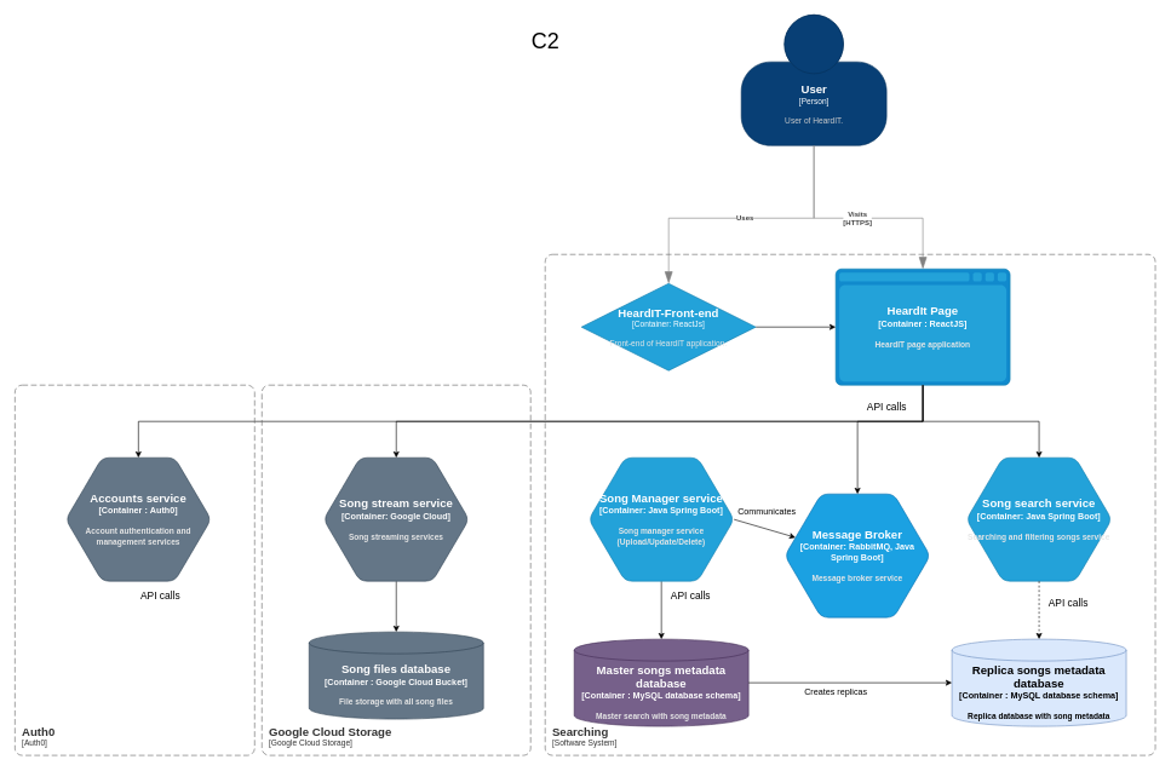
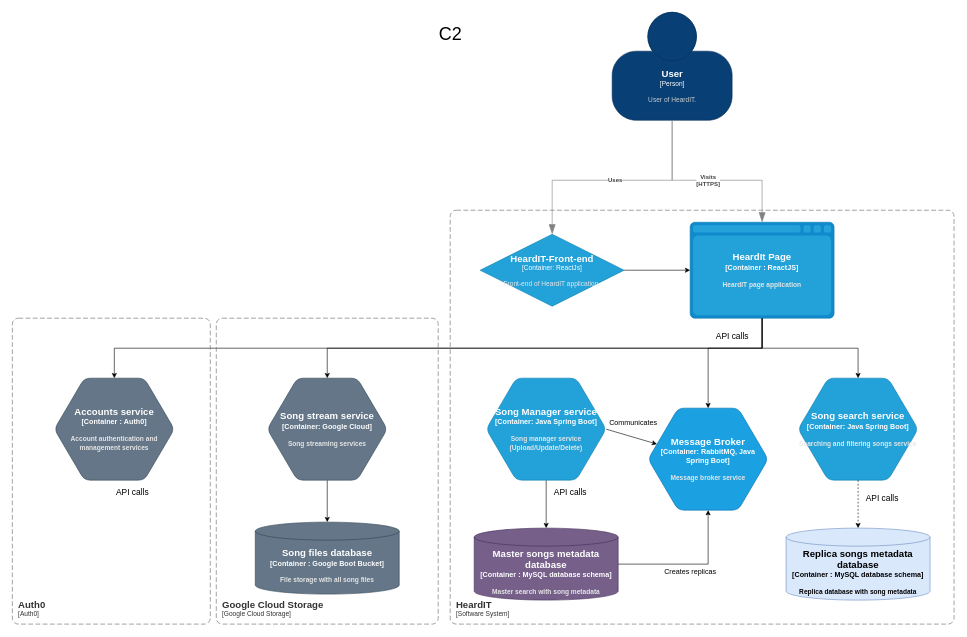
  <mxCell id="0" />
  <mxCell id="1" parent="0" />
  <mxCell id="2" value="&lt;font style=&quot;font-size: 16px&quot;&gt;&lt;b&gt;User&lt;/b&gt;&lt;/font&gt;&lt;div&gt;[Person]&lt;/div&gt;&lt;br&gt;&lt;div&gt;&lt;font style=&quot;font-size: 11px&quot;&gt;&lt;font color=&quot;#cccccc&quot;&gt;User of HeardIT.&lt;/font&gt;&lt;/div&gt;" style="html=1;fontSize=11;dashed=0;whitespace=wrap;fillColor=#083F75;strokeColor=#06315C;fontColor=#ffffff;shape=mxgraph.c4.person2;align=center;metaEdit=1;points=[[0.5,0,0],[1,0.5,0],[1,0.75,0],[0.75,1,0],[0.5,1,0],[0.25,1,0],[0,0.75,0],[0,0.5,0]];resizable=0;" vertex="1" parent="1"><mxGeometry x="1020" y="20" width="200" height="180" as="geometry" /></mxCell>
  <mxCell id="3" value="&lt;div style=&quot;text-align: left&quot;&gt;&lt;div style=&quot;text-align: center&quot;&gt;&lt;b&gt;Uses&lt;/b&gt;&lt;/div&gt;" style="endArrow=blockThin;html=1;fontSize=10;fontColor=#404040;strokeWidth=1;endFill=1;strokeColor=#828282;elbow=vertical;metaEdit=1;endSize=14;startSize=14;jumpStyle=arc;jumpSize=16;rounded=0;edgeStyle=orthogonalEdgeStyle;exitX=0.5;exitY=1;exitDx=0;exitDy=0;exitPerimeter=0;entryX=0.5;entryY=0;entryDx=0;entryDy=0;entryPerimeter=0;" edge="1" source="2" target="9" parent="1"><mxGeometry width="240" relative="1" as="geometry"><mxPoint x="860" y="335" as="sourcePoint" /><mxPoint x="985" y="340" as="targetPoint" /><Array as="points"><mxPoint x="1120" y="300" /><mxPoint x="920" y="300" /></Array></mxGeometry></mxCell>
  <mxCell id="4" value="C2" style="text;html=1;align=center;verticalAlign=middle;resizable=0;points=[];autosize=1;strokeColor=none;fillColor=none;fontSize=30;" vertex="1" parent="1"><mxGeometry x="720" y="30" width="60" height="50" as="geometry" /></mxCell>
- <mxCell id="5" value="&lt;font style=&quot;font-size: 16px&quot;&gt;&lt;b&gt;&lt;div style=&quot;text-align: left&quot;&gt;Searching&lt;/div&gt;&lt;/b&gt;&lt;/font&gt;&lt;div style=&quot;text-align: left&quot;&gt;[Software System]&lt;/div&gt;" style="rounded=1;fontSize=11;whiteSpace=wrap;html=1;dashed=1;arcSize=20;fillColor=none;strokeColor=#666666;fontColor=#333333;labelBackgroundColor=none;align=left;verticalAlign=bottom;labelBorderColor=none;spacingTop=0;spacing=10;dashPattern=8 4;metaEdit=1;rotatable=0;perimeter=rectanglePerimeter;noLabel=0;labelPadding=0;allowArrows=0;connectable=0;expand=0;recursiveResize=0;editable=1;pointerEvents=0;absoluteArcSize=1;points=[[0.25,0,0],[0.5,0,0],[0.75,0,0],[1,0.25,0],[1,0.5,0],[1,0.75,0],[0.75,1,0],[0.5,1,0],[0.25,1,0],[0,0.75,0],[0,0.5,0],[0,0.25,0]];" vertex="1" parent="1"><mxGeometry x="750" y="350" width="840" height="690" as="geometry" /></mxCell>
+ <mxCell id="5" value="&lt;font style=&quot;font-size: 16px&quot;&gt;&lt;b&gt;&lt;div style=&quot;text-align: left&quot;&gt;HeardIT&lt;/div&gt;&lt;/b&gt;&lt;/font&gt;&lt;div style=&quot;text-align: left&quot;&gt;[Software System]&lt;/div&gt;" style="rounded=1;fontSize=11;whiteSpace=wrap;html=1;dashed=1;arcSize=20;fillColor=none;strokeColor=#666666;fontColor=#333333;labelBackgroundColor=none;align=left;verticalAlign=bottom;labelBorderColor=none;spacingTop=0;spacing=10;dashPattern=8 4;metaEdit=1;rotatable=0;perimeter=rectanglePerimeter;noLabel=0;labelPadding=0;allowArrows=0;connectable=0;expand=0;recursiveResize=0;editable=1;pointerEvents=0;absoluteArcSize=1;points=[[0.25,0,0],[0.5,0,0],[0.75,0,0],[1,0.25,0],[1,0.5,0],[1,0.75,0],[0.75,1,0],[0.5,1,0],[0.25,1,0],[0,0.75,0],[0,0.5,0],[0,0.25,0]];" vertex="1" parent="1"><mxGeometry x="750" y="350" width="840" height="690" as="geometry" /></mxCell>
  <mxCell id="6" style="edgeStyle=orthogonalEdgeStyle;rounded=0;orthogonalLoop=1;jettySize=auto;html=1;exitX=0.5;exitY=1;exitDx=0;exitDy=0;exitPerimeter=0;entryX=0.5;entryY=0;entryDx=0;entryDy=0;entryPerimeter=0;fontSize=30;" edge="1" source="7" target="10" parent="1"><mxGeometry relative="1" as="geometry" /></mxCell>
  <mxCell id="7" value="&lt;font style=&quot;font-size: 16px&quot;&gt;&lt;b&gt;HeardIt Page&lt;/font&gt;&lt;div&gt;[Container :&amp;nbsp;ReactJS]&lt;/div&gt;&lt;br&gt;&lt;div&gt;&lt;font style=&quot;font-size: 11px&quot;&gt;&lt;font color=&quot;#E6E6E6&quot;&gt;HeardIT page application&lt;/font&gt;&lt;/div&gt;" style="shape=mxgraph.c4.webBrowserContainer;whiteSpace=wrap;html=1;boundedLbl=1;rounded=0;labelBackgroundColor=none;fillColor=#118ACD;fontSize=12;fontColor=#ffffff;align=center;strokeColor=#0E7DAD;metaEdit=1;points=[[0.5,0,0],[1,0.25,0],[1,0.5,0],[1,0.75,0],[0.5,1,0],[0,0.75,0],[0,0.5,0],[0,0.25,0]];resizable=0;" vertex="1" parent="1"><mxGeometry x="1150" y="370" width="240" height="160" as="geometry" /></mxCell>
  <mxCell id="8" style="edgeStyle=orthogonalEdgeStyle;rounded=0;orthogonalLoop=1;jettySize=auto;html=1;exitX=1;exitY=0.5;exitDx=0;exitDy=0;exitPerimeter=0;fontSize=30;" edge="1" source="9" target="7" parent="1"><mxGeometry relative="1" as="geometry" /></mxCell>
  <mxCell id="9" value="&lt;font style=&quot;font-size: 16px&quot;&gt;&lt;b&gt;HeardIT-Front-end&lt;/b&gt;&lt;/font&gt;&lt;div&gt;[Container: ReactJs]&lt;/div&gt;&lt;br&gt;&lt;div&gt;&lt;font style=&quot;font-size: 11px&quot;&gt;&lt;font color=&quot;#E6E6E6&quot;&gt;Front-end of HeardIT application.&lt;/font&gt;&lt;/div&gt;" style="rhombus;whiteSpace=wrap;html=1;fontSize=11;labelBackgroundColor=none;fillColor=#23A2D9;fontColor=#ffffff;align=center;arcSize=10;strokeColor=#0E7DAD;metaEdit=1;resizable=0;points=[[0.25,0,0],[0.5,0,0],[0.75,0,0],[1,0.25,0],[1,0.5,0],[1,0.75,0],[0.75,1,0],[0.5,1,0],[0.25,1,0],[0,0.75,0],[0,0.5,0],[0,0.25,0]];" vertex="1" parent="1"><mxGeometry x="800" y="390" width="240" height="120" as="geometry" /></mxCell>
  <mxCell id="10" value="&lt;font style=&quot;font-size: 16px&quot;&gt;&lt;b&gt;Accounts service&lt;/font&gt;&lt;div&gt;[Container :&amp;nbsp;Auth0]&lt;/div&gt;&lt;br&gt;&lt;div&gt;&lt;font style=&quot;font-size: 11px&quot;&gt;&lt;font color=&quot;#E6E6E6&quot;&gt;Account authentication and management services&lt;/font&gt;&lt;/div&gt;" style="shape=hexagon;size=50;perimeter=hexagonPerimeter2;whiteSpace=wrap;html=1;fixedSize=1;rounded=1;labelBackgroundColor=none;fillColor=#647687;fontSize=12;fontColor=#ffffff;align=center;strokeColor=#314354;metaEdit=1;points=[[0.5,0,0],[1,0.25,0],[1,0.5,0],[1,0.75,0],[0.5,1,0],[0,0.75,0],[0,0.5,0],[0,0.25,0]];resizable=0;" vertex="1" parent="1"><mxGeometry x="90" y="630" width="200" height="170" as="geometry" /></mxCell>
  <mxCell id="11" style="edgeStyle=orthogonalEdgeStyle;rounded=0;orthogonalLoop=1;jettySize=auto;html=1;exitX=0.5;exitY=1;exitDx=0;exitDy=0;exitPerimeter=0;entryX=0.5;entryY=0;entryDx=0;entryDy=0;entryPerimeter=0;fontSize=14;" edge="1" source="12" target="17" parent="1"><mxGeometry relative="1" as="geometry" /></mxCell>
  <mxCell id="12" value="&lt;font style=&quot;font-size: 16px&quot;&gt;&lt;b&gt;Song stream service&lt;/font&gt;&lt;div&gt;[Container:&amp;nbsp;Google Cloud]&lt;/div&gt;&lt;br&gt;&lt;div&gt;&lt;font style=&quot;font-size: 11px&quot;&gt;&lt;font color=&quot;#E6E6E6&quot;&gt;Song streaming services&lt;/font&gt;&lt;/div&gt;" style="shape=hexagon;size=50;perimeter=hexagonPerimeter2;whiteSpace=wrap;html=1;fixedSize=1;rounded=1;labelBackgroundColor=none;fillColor=#647687;fontSize=12;fontColor=#ffffff;align=center;strokeColor=#314354;metaEdit=1;points=[[0.5,0,0],[1,0.25,0],[1,0.5,0],[1,0.75,0],[0.5,1,0],[0,0.75,0],[0,0.5,0],[0,0.25,0]];resizable=0;" vertex="1" parent="1"><mxGeometry x="445" y="630" width="200" height="170" as="geometry" /></mxCell>
  <mxCell id="13" style="edgeStyle=orthogonalEdgeStyle;rounded=0;orthogonalLoop=1;jettySize=auto;html=1;exitX=0.5;exitY=1;exitDx=0;exitDy=0;exitPerimeter=0;entryX=0.5;entryY=0;entryDx=0;entryDy=0;entryPerimeter=0;fontSize=14;" edge="1" source="15" target="18" parent="1"><mxGeometry relative="1" as="geometry" /></mxCell>
  <mxCell id="14" style="rounded=0;orthogonalLoop=1;jettySize=auto;html=1;strokeColor=default;jumpStyle=none;exitX=1;exitY=0.5;exitDx=0;exitDy=0;exitPerimeter=0;startArrow=none;startFill=0;" edge="1" parent="1" source="15" target="29"><mxGeometry relative="1" as="geometry" /></mxCell>
  <mxCell id="15" value="&lt;font style=&quot;font-size: 16px&quot;&gt;&lt;b&gt;Song Manager service&lt;/font&gt;&lt;div&gt;[Container:&amp;nbsp;Java Spring Boot]&lt;/div&gt;&lt;br&gt;&lt;div&gt;&lt;font style=&quot;font-size: 11px&quot;&gt;&lt;font color=&quot;#E6E6E6&quot;&gt;Song manager service (Upload/Update/Delete)&lt;/font&gt;&lt;/div&gt;" style="shape=hexagon;size=50;perimeter=hexagonPerimeter2;whiteSpace=wrap;html=1;fixedSize=1;rounded=1;labelBackgroundColor=none;fillColor=#23A2D9;fontSize=12;fontColor=#ffffff;align=center;strokeColor=#0E7DAD;metaEdit=1;points=[[0.5,0,0],[1,0.25,0],[1,0.5,0],[1,0.75,0],[0.5,1,0],[0,0.75,0],[0,0.5,0],[0,0.25,0]];resizable=0;" vertex="1" parent="1"><mxGeometry x="810" y="630" width="200" height="170" as="geometry" /></mxCell>
  <mxCell id="16" value="&lt;font style=&quot;font-size: 14px;&quot;&gt;API calls&lt;/font&gt;" style="text;html=1;align=center;verticalAlign=middle;resizable=0;points=[];autosize=1;strokeColor=none;fillColor=none;fontSize=30;" vertex="1" parent="1"><mxGeometry x="1180" y="530" width="80" height="50" as="geometry" /></mxCell>
- <mxCell id="17" value="&lt;font style=&quot;font-size: 16px&quot;&gt;&lt;b&gt;Song files database&lt;/font&gt;&lt;div&gt;[Container :&amp;nbsp;Google Cloud Bucket]&lt;/div&gt;&lt;br&gt;&lt;div&gt;&lt;font style=&quot;font-size: 11px&quot;&gt;&lt;font color=&quot;#E6E6E6&quot;&gt;File storage with all song files&lt;/font&gt;&lt;/div&gt;" style="shape=cylinder3;size=15;whiteSpace=wrap;html=1;boundedLbl=1;rounded=0;labelBackgroundColor=none;fillColor=#647687;fontSize=12;fontColor=#ffffff;align=center;strokeColor=#314354;metaEdit=1;points=[[0.5,0,0],[1,0.25,0],[1,0.5,0],[1,0.75,0],[0.5,1,0],[0,0.75,0],[0,0.5,0],[0,0.25,0]];resizable=0;" vertex="1" parent="1"><mxGeometry x="425" y="870" width="240" height="120" as="geometry" /></mxCell>
+ <mxCell id="17" value="&lt;font style=&quot;font-size: 16px&quot;&gt;&lt;b&gt;Song files database&lt;/font&gt;&lt;div&gt;[Container :&amp;nbsp;Google Boot Bucket]&lt;/div&gt;&lt;br&gt;&lt;div&gt;&lt;font style=&quot;font-size: 11px&quot;&gt;&lt;font color=&quot;#E6E6E6&quot;&gt;File storage with all song files&lt;/font&gt;&lt;/div&gt;" style="shape=cylinder3;size=15;whiteSpace=wrap;html=1;boundedLbl=1;rounded=0;labelBackgroundColor=none;fillColor=#647687;fontSize=12;fontColor=#ffffff;align=center;strokeColor=#314354;metaEdit=1;points=[[0.5,0,0],[1,0.25,0],[1,0.5,0],[1,0.75,0],[0.5,1,0],[0,0.75,0],[0,0.5,0],[0,0.25,0]];resizable=0;" vertex="1" parent="1"><mxGeometry x="425" y="870" width="240" height="120" as="geometry" /></mxCell>
  <mxCell id="18" value="&lt;font style=&quot;font-size: 16px&quot;&gt;&lt;b&gt;Master songs metadata database&lt;/font&gt;&lt;div&gt;[Container :&amp;nbsp;MySQL database schema]&lt;/div&gt;&lt;br&gt;&lt;div&gt;&lt;font style=&quot;font-size: 11px&quot;&gt;&lt;font color=&quot;#E6E6E6&quot;&gt;Master search with song metadata&lt;/font&gt;&lt;/div&gt;" style="shape=cylinder3;size=15;whiteSpace=wrap;html=1;boundedLbl=1;rounded=0;labelBackgroundColor=none;fillColor=#76608a;fontSize=12;align=center;strokeColor=#432D57;metaEdit=1;points=[[0.5,0,0],[1,0.25,0],[1,0.5,0],[1,0.75,0],[0.5,1,0],[0,0.75,0],[0,0.5,0],[0,0.25,0]];resizable=0;fontColor=#ffffff;" vertex="1" parent="1"><mxGeometry x="790" y="880" width="240" height="120" as="geometry" /></mxCell>
  <mxCell id="19" value="&lt;font style=&quot;font-size: 14px;&quot;&gt;API calls&lt;/font&gt;" style="text;html=1;align=center;verticalAlign=middle;resizable=0;points=[];autosize=1;strokeColor=none;fillColor=none;fontSize=30;" vertex="1" parent="1"><mxGeometry x="910" y="790" width="80" height="50" as="geometry" /></mxCell>
  <mxCell id="20" value="&lt;font style=&quot;font-size: 14px;&quot;&gt;API calls&lt;/font&gt;" style="text;html=1;align=center;verticalAlign=middle;resizable=0;points=[];autosize=1;strokeColor=none;fillColor=none;fontSize=30;" vertex="1" parent="1"><mxGeometry x="1430" y="800" width="80" height="50" as="geometry" /></mxCell>
  <mxCell id="21" value="&lt;font style=&quot;font-size: 14px;&quot;&gt;API calls&lt;/font&gt;" style="text;html=1;align=center;verticalAlign=middle;resizable=0;points=[];autosize=1;strokeColor=none;fillColor=none;fontSize=30;" vertex="1" parent="1"><mxGeometry x="180" y="790" width="80" height="50" as="geometry" /></mxCell>
  <mxCell id="22" value="&lt;div style=&quot;text-align: left&quot;&gt;&lt;div style=&quot;text-align: center&quot;&gt;&lt;b&gt;Visits&#10;[HTTPS]&lt;/b&gt;&lt;/div&gt;" style="endArrow=blockThin;html=1;fontSize=10;fontColor=#404040;strokeWidth=1;endFill=1;strokeColor=#828282;elbow=vertical;metaEdit=1;endSize=14;startSize=14;jumpStyle=arc;jumpSize=16;rounded=0;edgeStyle=orthogonalEdgeStyle;exitX=0.5;exitY=1;exitDx=0;exitDy=0;exitPerimeter=0;entryX=0.5;entryY=0;entryDx=0;entryDy=0;entryPerimeter=0;" edge="1" source="2" target="7" parent="1"><mxGeometry width="240" relative="1" as="geometry"><mxPoint x="640" y="220" as="sourcePoint" /><mxPoint x="1340" y="310" as="targetPoint" /><Array as="points"><mxPoint x="1120" y="300" /><mxPoint x="1270" y="300" /></Array></mxGeometry></mxCell>
  <mxCell id="23" value="&lt;font style=&quot;font-size: 16px&quot;&gt;&lt;b&gt;Song search service&lt;/font&gt;&lt;div&gt;[Container:&amp;nbsp;Java Spring Boot]&lt;/div&gt;&lt;br&gt;&lt;div&gt;&lt;font style=&quot;font-size: 11px&quot;&gt;&lt;font color=&quot;#E6E6E6&quot;&gt;Searching and filtering songs service &lt;/font&gt;&lt;/div&gt;" style="shape=hexagon;size=50;perimeter=hexagonPerimeter2;whiteSpace=wrap;html=1;fixedSize=1;rounded=1;labelBackgroundColor=none;fillColor=#23A2D9;fontSize=12;fontColor=#ffffff;align=center;strokeColor=#0E7DAD;metaEdit=1;points=[[0.5,0,0],[1,0.25,0],[1,0.5,0],[1,0.75,0],[0.5,1,0],[0,0.75,0],[0,0.5,0],[0,0.25,0]];resizable=0;" vertex="1" parent="1"><mxGeometry x="1330" y="630" width="200" height="170" as="geometry" /></mxCell>
  <mxCell id="24" style="edgeStyle=orthogonalEdgeStyle;rounded=0;orthogonalLoop=1;jettySize=auto;html=1;exitX=0.5;exitY=1;exitDx=0;exitDy=0;exitPerimeter=0;entryX=0.5;entryY=0;entryDx=0;entryDy=0;entryPerimeter=0;dashed=1;" edge="1" source="23" target="30" parent="1"><mxGeometry relative="1" as="geometry"><mxPoint x="1360" y="880" as="targetPoint" /></mxGeometry></mxCell>
  <mxCell id="25" style="edgeStyle=orthogonalEdgeStyle;rounded=0;orthogonalLoop=1;jettySize=auto;html=1;exitX=0.5;exitY=1;exitDx=0;exitDy=0;exitPerimeter=0;entryX=0.5;entryY=0;entryDx=0;entryDy=0;entryPerimeter=0;" edge="1" source="7" target="23" parent="1"><mxGeometry relative="1" as="geometry" /></mxCell>
  <mxCell id="26" value="&lt;font style=&quot;font-size: 16px&quot;&gt;&lt;b&gt;&lt;div style=&quot;text-align: left&quot;&gt;Google Cloud Storage&lt;/div&gt;&lt;/b&gt;&lt;/font&gt;&lt;div style=&quot;text-align: left&quot;&gt;[Google Cloud Storage]&lt;/div&gt;" style="rounded=1;fontSize=11;whiteSpace=wrap;html=1;dashed=1;arcSize=20;fillColor=none;strokeColor=#666666;fontColor=#333333;labelBackgroundColor=none;align=left;verticalAlign=bottom;labelBorderColor=none;spacingTop=0;spacing=10;dashPattern=8 4;metaEdit=1;rotatable=0;perimeter=rectanglePerimeter;noLabel=0;labelPadding=0;allowArrows=0;connectable=0;expand=0;recursiveResize=0;editable=1;pointerEvents=0;absoluteArcSize=1;points=[[0.25,0,0],[0.5,0,0],[0.75,0,0],[1,0.25,0],[1,0.5,0],[1,0.75,0],[0.75,1,0],[0.5,1,0],[0.25,1,0],[0,0.75,0],[0,0.5,0],[0,0.25,0]];" vertex="1" parent="1"><mxGeometry x="360" y="530" width="370" height="510" as="geometry" /></mxCell>
  <mxCell id="27" value="&lt;font style=&quot;font-size: 16px&quot;&gt;&lt;b&gt;&lt;div style=&quot;text-align: left&quot;&gt;Auth0&lt;/div&gt;&lt;/b&gt;&lt;/font&gt;&lt;div style=&quot;text-align: left&quot;&gt;[Auth0]&lt;/div&gt;" style="rounded=1;fontSize=11;whiteSpace=wrap;html=1;dashed=1;arcSize=20;fillColor=none;strokeColor=#666666;fontColor=#333333;labelBackgroundColor=none;align=left;verticalAlign=bottom;labelBorderColor=none;spacingTop=0;spacing=10;dashPattern=8 4;metaEdit=1;rotatable=0;perimeter=rectanglePerimeter;noLabel=0;labelPadding=0;allowArrows=0;connectable=0;expand=0;recursiveResize=0;editable=1;pointerEvents=0;absoluteArcSize=1;points=[[0.25,0,0],[0.5,0,0],[0.75,0,0],[1,0.25,0],[1,0.5,0],[1,0.75,0],[0.75,1,0],[0.5,1,0],[0.25,1,0],[0,0.75,0],[0,0.5,0],[0,0.25,0]];" vertex="1" parent="1"><mxGeometry x="20" y="530" width="330" height="510" as="geometry" /></mxCell>
  <mxCell id="28" style="edgeStyle=orthogonalEdgeStyle;rounded=0;orthogonalLoop=1;jettySize=auto;html=1;exitX=0.5;exitY=1;exitDx=0;exitDy=0;exitPerimeter=0;entryX=0.5;entryY=0;entryDx=0;entryDy=0;entryPerimeter=0;" edge="1" source="7" target="12" parent="1"><mxGeometry relative="1" as="geometry" /></mxCell>
  <mxCell id="29" value="&lt;font style=&quot;font-size: 16px&quot;&gt;&lt;b&gt;Message Broker&lt;/font&gt;&lt;div&gt;[Container:&amp;nbsp;RabbitMQ, Java Spring Boot]&lt;/div&gt;&lt;br&gt;&lt;div&gt;&lt;font style=&quot;font-size: 11px&quot;&gt;&lt;font color=&quot;#E6E6E6&quot;&gt;Message broker service&lt;/font&gt;&lt;/div&gt;" style="shape=hexagon;size=50;perimeter=hexagonPerimeter2;whiteSpace=wrap;html=1;fixedSize=1;rounded=1;labelBackgroundColor=none;fontSize=12;align=center;metaEdit=1;points=[[0.5,0,0],[1,0.25,0],[1,0.5,0],[1,0.75,0],[0.5,1,0],[0,0.75,0],[0,0.5,0],[0,0.25,0]];resizable=0;fillColor=#1ba1e2;strokeColor=#006EAF;fontColor=#ffffff;" vertex="1" parent="1"><mxGeometry x="1080" y="680" width="200" height="170" as="geometry" /></mxCell>
  <mxCell id="30" value="&lt;font style=&quot;font-size: 16px&quot;&gt;&lt;b&gt;Replica songs metadata database&lt;/b&gt;&lt;/font&gt;&lt;div&gt;&lt;b&gt;[Container :&amp;nbsp;MySQL database schema]&lt;/b&gt;&lt;/div&gt;&lt;b&gt;&lt;br&gt;&lt;div&gt;&lt;font style=&quot;font-size: 11px&quot;&gt;&lt;font&gt;Replica database with song metadata&lt;/font&gt;&lt;/font&gt;&lt;/div&gt;&lt;/b&gt;" style="shape=cylinder3;size=15;whiteSpace=wrap;html=1;boundedLbl=1;rounded=0;labelBackgroundColor=none;fontSize=12;align=center;metaEdit=1;points=[[0.5,0,0],[1,0.25,0],[1,0.5,0],[1,0.75,0],[0.5,1,0],[0,0.75,0],[0,0.5,0],[0,0.25,0]];resizable=0;fillColor=#DAE8FC;strokeColor=#6c8ebf;fontColor=default;" vertex="1" parent="1"><mxGeometry x="1310" y="880" width="240" height="120" as="geometry" /></mxCell>
  <mxCell id="31" style="edgeStyle=orthogonalEdgeStyle;rounded=0;orthogonalLoop=1;jettySize=auto;html=1;exitX=0.5;exitY=1;exitDx=0;exitDy=0;exitPerimeter=0;entryX=0.5;entryY=0;entryDx=0;entryDy=0;entryPerimeter=0;" edge="1" parent="1" source="7" target="29"><mxGeometry relative="1" as="geometry"><Array as="points"><mxPoint x="1270" y="580" /><mxPoint x="1180" y="580" /></Array></mxGeometry></mxCell>
- <mxCell id="32" style="edgeStyle=orthogonalEdgeStyle;rounded=0;orthogonalLoop=1;jettySize=auto;html=1;exitX=1;exitY=0.5;exitDx=0;exitDy=0;exitPerimeter=0;entryX=0;entryY=0.5;entryDx=0;entryDy=0;entryPerimeter=0;" edge="1" parent="1" source="18" target="30"><mxGeometry relative="1" as="geometry" /></mxCell>
+ <mxCell id="32" style="edgeStyle=orthogonalEdgeStyle;rounded=0;orthogonalLoop=1;jettySize=auto;html=1;exitX=1;exitY=0.5;exitDx=0;exitDy=0;exitPerimeter=0;" edge="1" parent="1" source="18" target="29"><mxGeometry relative="1" as="geometry" /></mxCell>
  <mxCell id="33" value="Creates replicas" style="text;html=1;align=center;verticalAlign=middle;resizable=0;points=[];autosize=1;strokeColor=none;fillColor=none;" vertex="1" parent="1"><mxGeometry x="1095" y="938" width="110" height="30" as="geometry" /></mxCell>
  <mxCell id="34" value="Communicates" style="text;html=1;align=center;verticalAlign=middle;resizable=0;points=[];autosize=1;strokeColor=none;fillColor=none;rounded=0;rotation=0;" vertex="1" parent="1"><mxGeometry x="1000" y="690" width="110" height="30" as="geometry" /></mxCell>
